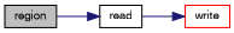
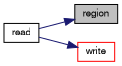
  digraph {
    rankdir=LR
    node [color=black fontname=FreeSans fontsize=10 shape=record]
    edge [color=midnightblue fontname=FreeSans fontsize=10 labelfontname=FreeSans labelfontsize=10 style=solid]
    n1 [fillcolor=grey75 fontcolor=black height=0.2 label=region style=filled width=0.4]
    n2 [height=0.2 label=read width=0.4]
    n3 [color=red height=0.2 label=write width=0.4]
-   n1 -> n2
+   n2 -> n1
    n2 -> n3
  }
